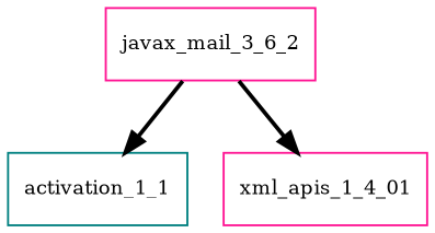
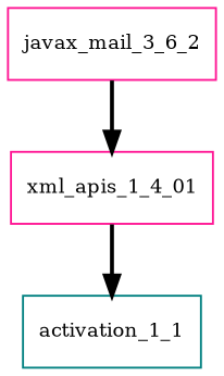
  digraph {
    fontname="DejaVu Serif"
    node [color=deeppink fontname="DejaVu Serif" fontsize=10.0 shape=box]
    edge [fontname="DejaVu Serif" style=bold]
    n1 [label=javax_mail_3_6_2]
    activation_1_1 [color=teal]
    xml_apis_1_4_01
-   n1 -> activation_1_1
+   xml_apis_1_4_01 -> activation_1_1
    n1 -> xml_apis_1_4_01
  }
